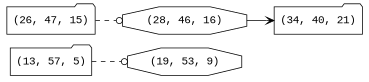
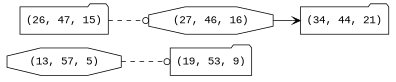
  digraph {
    fontname="Liberation Mono"
    rankdir=LR
    node [fontname="Liberation Mono" shape=folder]
    edge [arrowhead=odot fontname="Liberation Mono" style=dashed]
-   "(19, 53, 9)" [shape=octagon]
-   "(13, 57, 5)"
+   "(19, 53, 9)"
+   "(13, 57, 5)" [shape=octagon]
    "(26, 47, 15)"
-   "(28, 46, 16)" [shape=octagon]
-   "(34, 40, 21)"
+   "(28, 46, 16)" [shape=octagon label="(27, 46, 16)"]
+   "(34, 40, 21)" [label="(34, 44, 21)"]
    "(13, 57, 5)" -> "(19, 53, 9)"
    "(26, 47, 15)" -> "(28, 46, 16)"
    "(28, 46, 16)" -> "(34, 40, 21)" [arrowhead=vee style=solid]
  }
